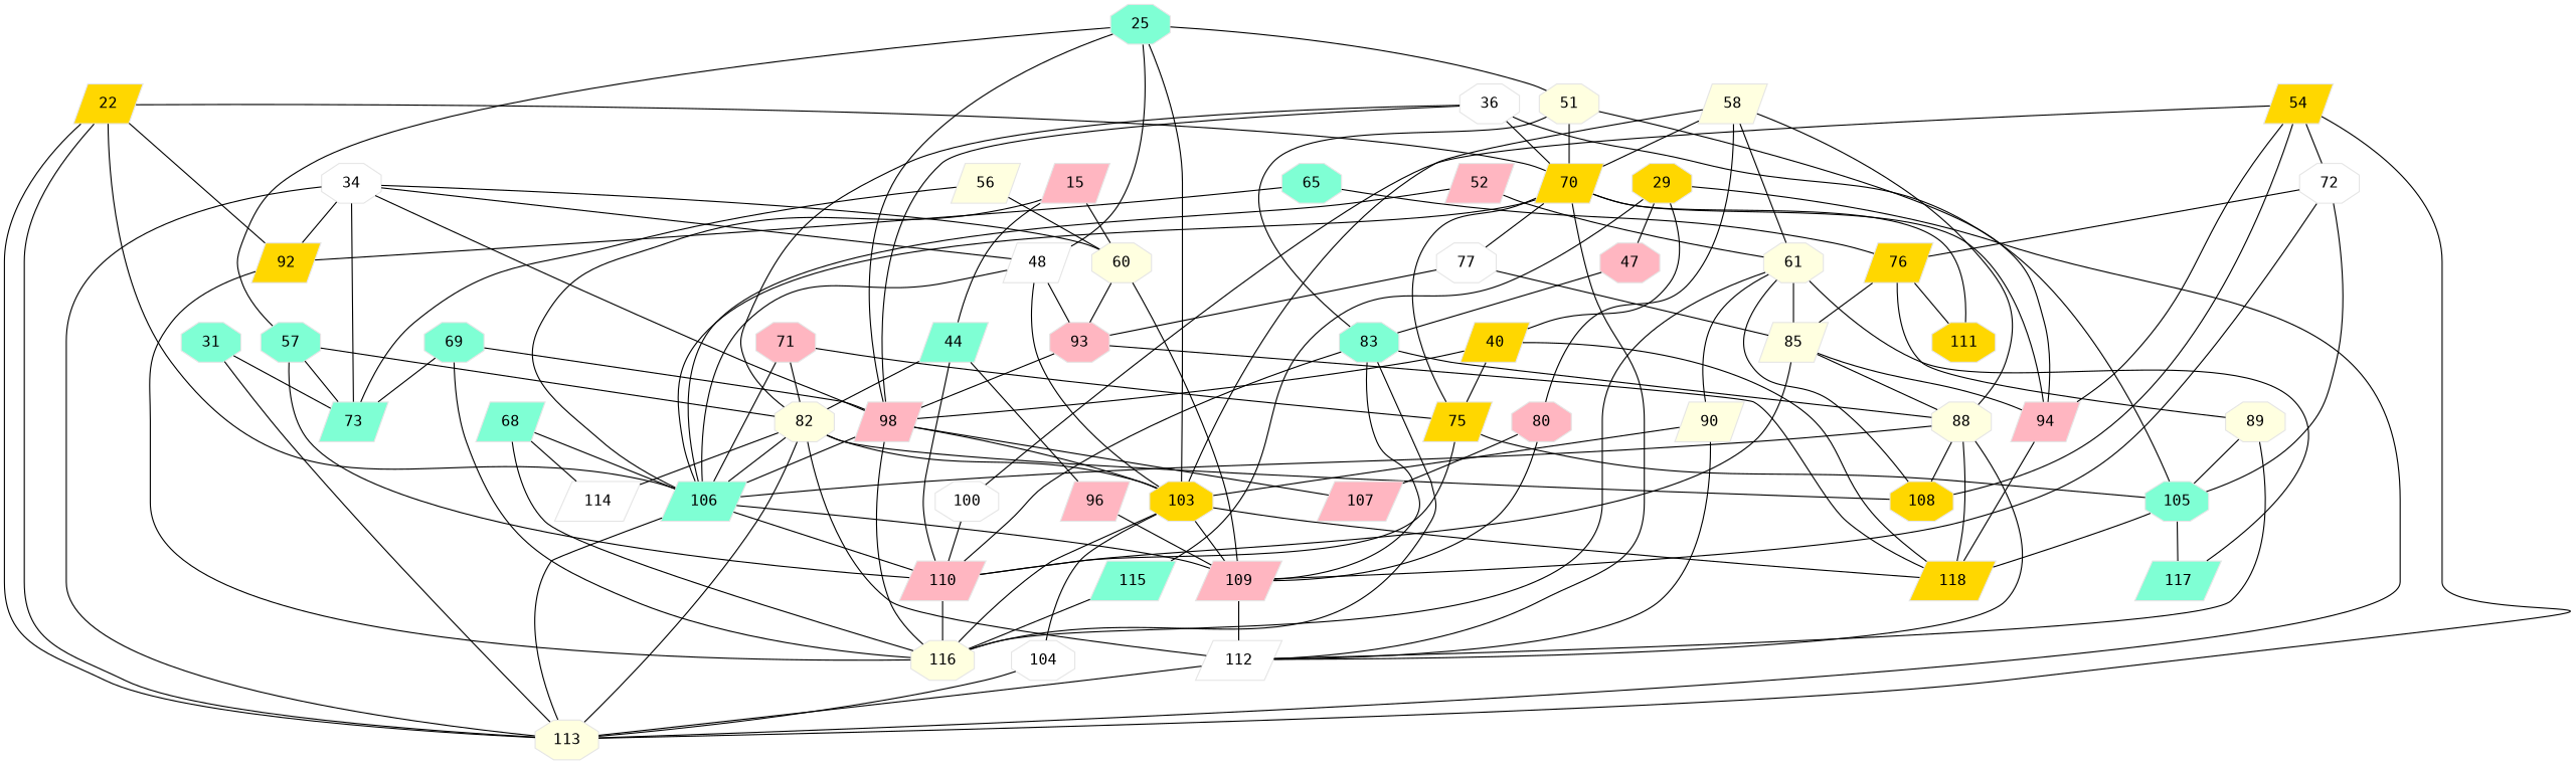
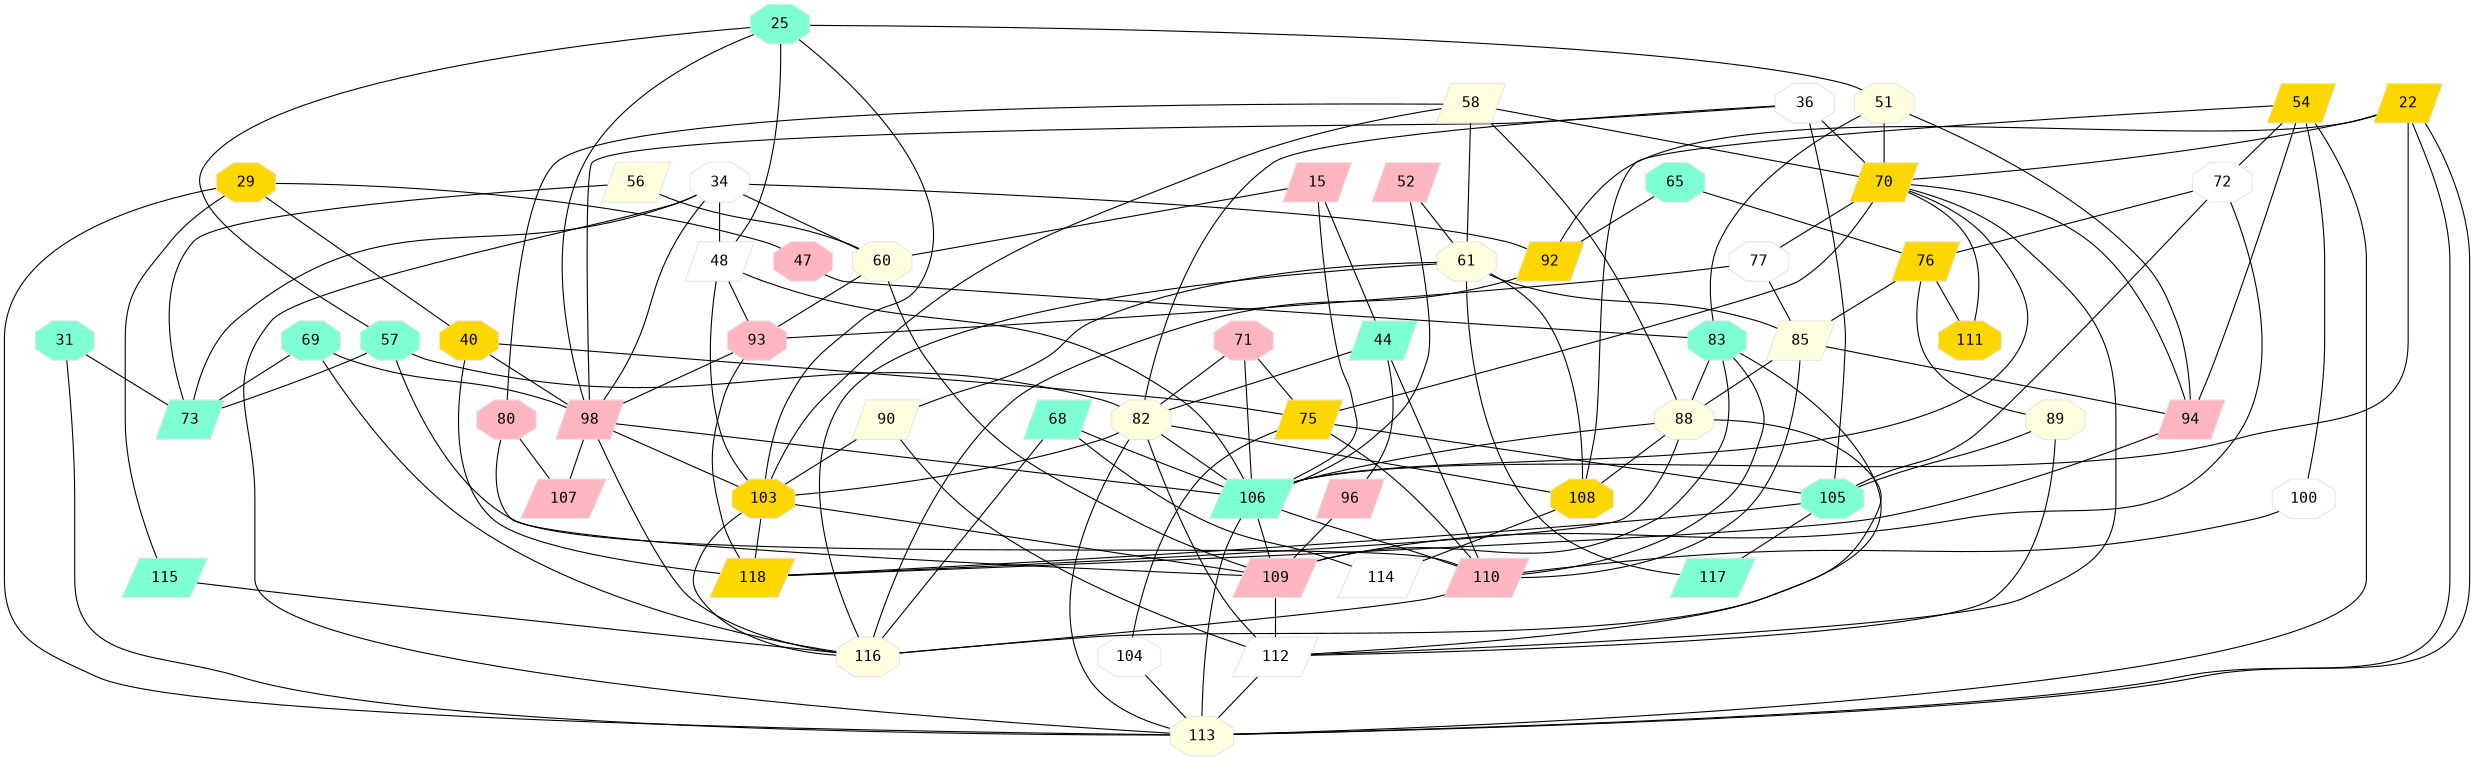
  graph {
    fontname="DejaVu Sans Mono"
    node [color=gray90 fillcolor=aquamarine fontname="DejaVu Sans Mono" shape=octagon style=filled]
    edge [fontname="DejaVu Sans Mono"]
    15 [fillcolor=lightpink shape=parallelogram]
    44 [shape=parallelogram]
    60 [fillcolor=lightyellow]
    106 [shape=parallelogram super="+79+78+91"]
    82 [fillcolor=lightyellow super="+81+43"]
    96 [fillcolor=lightpink shape=parallelogram]
    110 [fillcolor=lightpink shape=parallelogram super="+62+84"]
    93 [fillcolor=lightpink super="+53"]
    109 [fillcolor=lightpink shape=parallelogram super="+26+101"]
    113 [fillcolor=lightyellow super="+59"]
    70 [fillcolor=gold shape=parallelogram super="+2+28"]
    75 [fillcolor=gold shape=parallelogram super="+6+27"]
    94 [fillcolor=lightpink shape=parallelogram super="+49"]
    77 [fillcolor=white super="+50"]
    111 [fillcolor=gold]
    112 [fillcolor=white shape=parallelogram super="+102"]
    22 [fillcolor=gold shape=parallelogram]
    92 [fillcolor=gold shape=parallelogram super="+64"]
    116 [fillcolor=lightyellow super="+97+99"]
    25 [super="+21"]
    48 [fillcolor=white shape=parallelogram]
    51 [fillcolor=lightyellow super="+5"]
    57
    98 [fillcolor=lightpink shape=parallelogram super="+74+87"]
    103 [fillcolor=gold super="+7+86+95"]
    83 [super="+42"]
    73 [shape=parallelogram]
    107 [fillcolor=lightpink shape=parallelogram]
    118 [fillcolor=gold shape=parallelogram super="+67"]
    29 [fillcolor=gold]
-   40 [fillcolor=gold shape=parallelogram]
+   40 [fillcolor=gold]
    47 [fillcolor=lightpink]
    115 [shape=parallelogram]
    31
    34 [fillcolor=white super="+14"]
    36 [fillcolor=white super="+8+4"]
    105
    108 [fillcolor=gold]
    114 [fillcolor=white shape=parallelogram]
    117 [shape=parallelogram]
    104 [fillcolor=white]
    88 [fillcolor=lightyellow super="+18+30+33"]
    61 [fillcolor=lightyellow super="+16+17"]
    85 [fillcolor=lightyellow shape=parallelogram]
    90 [fillcolor=lightyellow shape=parallelogram]
    52 [fillcolor=lightpink shape=parallelogram]
    54 [fillcolor=gold shape=parallelogram super="+39+38"]
    72 [fillcolor=white super="+13"]
    100 [fillcolor=white]
    76 [fillcolor=gold shape=parallelogram]
    56 [fillcolor=lightyellow shape=parallelogram]
    58 [fillcolor=lightyellow shape=parallelogram super="+11"]
    80 [fillcolor=lightpink]
    65
    89 [fillcolor=lightyellow]
    68 [shape=parallelogram]
    69
    71 [fillcolor=lightpink]
    15 -- 44
    15 -- 60
    15 -- 106
    44 -- 82
    44 -- 96
    44 -- 110
    60 -- 93
    60 -- 109
    106 -- 110 [weight=2]
    106 -- 109 [weight=3]
    106 -- 113
    82 -- 106 [weight=2]
    82 -- 113
    82 -- 112 [weight=2]
    82 -- 103 [weight=3]
    82 -- 108
-   82 -- 114 [weight=2]
+   108 -- 114 [weight=2]
    96 -- 109
    110 -- 116 [weight=2]
    93 -- 98
    93 -- 118
    109 -- 112
    70 -- 106
    70 -- 75
    70 -- 94
    70 -- 77 [weight=2]
    70 -- 111
    70 -- 112
    75 -- 110 [weight=2]
    75 -- 105
-   103 -- 104
+   75 -- 104
    94 -- 118
    77 -- 93
    77 -- 85 [weight=2]
    112 -- 113 [weight=2]
    22 -- 106
    22 -- 113
    22 -- 113
    22 -- 70
    22 -- 92
    92 -- 116 [weight=2]
    25 -- 48
    25 -- 51
    25 -- 57
    25 -- 98 [weight=2]
    25 -- 103 [weight=2]
    48 -- 106
    48 -- 93
    48 -- 103
    51 -- 70
    51 -- 94 [weight=2]
    51 -- 83 [weight=2]
    57 -- 82
    57 -- 110
    57 -- 73
    98 -- 106 [weight=2]
    98 -- 116
    98 -- 103
    98 -- 107
    103 -- 109 [weight=3]
    103 -- 116
    103 -- 118
    83 -- 110
    83 -- 109
    83 -- 116 [weight=2]
    83 -- 88
    29 -- 113
    29 -- 40
    29 -- 47
    29 -- 115
    40 -- 75
    40 -- 98
    40 -- 118
    47 -- 83
    115 -- 116
    31 -- 113
    31 -- 73
    34 -- 60
    34 -- 113 [weight=2]
    34 -- 92 [weight=3]
    34 -- 48
    34 -- 98 [weight=3]
    34 -- 73 [weight=2]
    36 -- 82
    36 -- 70 [weight=2]
    36 -- 98
    36 -- 105
    105 -- 118 [weight=2]
    105 -- 117
    104 -- 113
    88 -- 106
    88 -- 112
    88 -- 118
    88 -- 108
    61 -- 116 [weight=2]
    61 -- 108
    61 -- 117
    61 -- 85
    61 -- 90
    85 -- 110
    85 -- 94
    85 -- 88
    90 -- 112
    90 -- 103
    52 -- 106
    52 -- 61
    54 -- 113 [weight=2]
    54 -- 94
    54 -- 108
    54 -- 72
    54 -- 100
    72 -- 109
    72 -- 105
    72 -- 76
    100 -- 110
    76 -- 111
    76 -- 85
    76 -- 89
    56 -- 60
    56 -- 73
    58 -- 70
    58 -- 103
    58 -- 88
    58 -- 61
    58 -- 80
    80 -- 109 [weight=2]
    80 -- 107
    65 -- 92
    65 -- 76
    89 -- 112
    89 -- 105
    68 -- 106
    68 -- 116
    68 -- 114
    69 -- 116
    69 -- 98
    69 -- 73
    71 -- 106
    71 -- 82
    71 -- 75
  }
